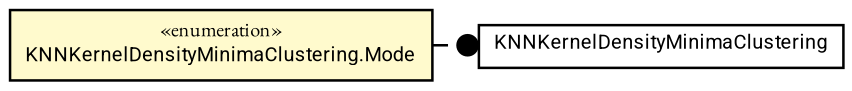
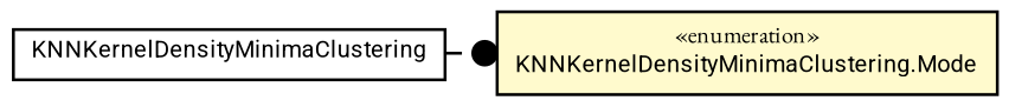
  digraph {
    nodesep=0.15
    rankdir=LR
    ranksep=0.25
    fontname="EB Garamond"
    node [fontcolor=black fontname="EB Garamond" fontsize=8 margin=0 shape=plaintext]
    n1 [height=0 label=<<table title="de.lmu.ifi.dbs.elki.algorithm.clustering.onedimensional.KNNKernelDensityMinimaClustering" border="0" cellborder="1" cellspacing="0" cellpadding="2" href="KNNKernelDensityMinimaClustering.html" target="_parent"> 		<tr><td><table border="0" cellspacing="0" cellpadding="1"> 		<tr><td align="center" balign="center"> <font face="Roboto">KNNKernelDensityMinimaClustering</font> </td></tr> 		</table></td></tr> 		</table>> width=0]
    n2 [height=0 label=<<table title="de.lmu.ifi.dbs.elki.algorithm.clustering.onedimensional.KNNKernelDensityMinimaClustering.Mode" border="0" cellborder="1" cellspacing="0" cellpadding="2" bgcolor="lemonChiffon" href="KNNKernelDensityMinimaClustering.Mode.html" target="_parent"> 		<tr><td><table border="0" cellspacing="0" cellpadding="1"> 		<tr><td align="center" balign="center"> &#171;enumeration&#187; </td></tr> 		<tr><td align="center" balign="center"> <font face="Roboto">KNNKernelDensityMinimaClustering.Mode</font> </td></tr> 		</table></td></tr> 		</table>> width=0]
-   n2 -> n1 [arrowhead=dot color=black fontname="EB Garamond" fontsize=7 labelfontname=Roboto labelfontsize=7 weight=1 style=dashed]
+   n1 -> n2 [arrowhead=dot color=black fontname="EB Garamond" fontsize=7 labelfontname=Roboto labelfontsize=7 weight=1 style=dashed]
  }
